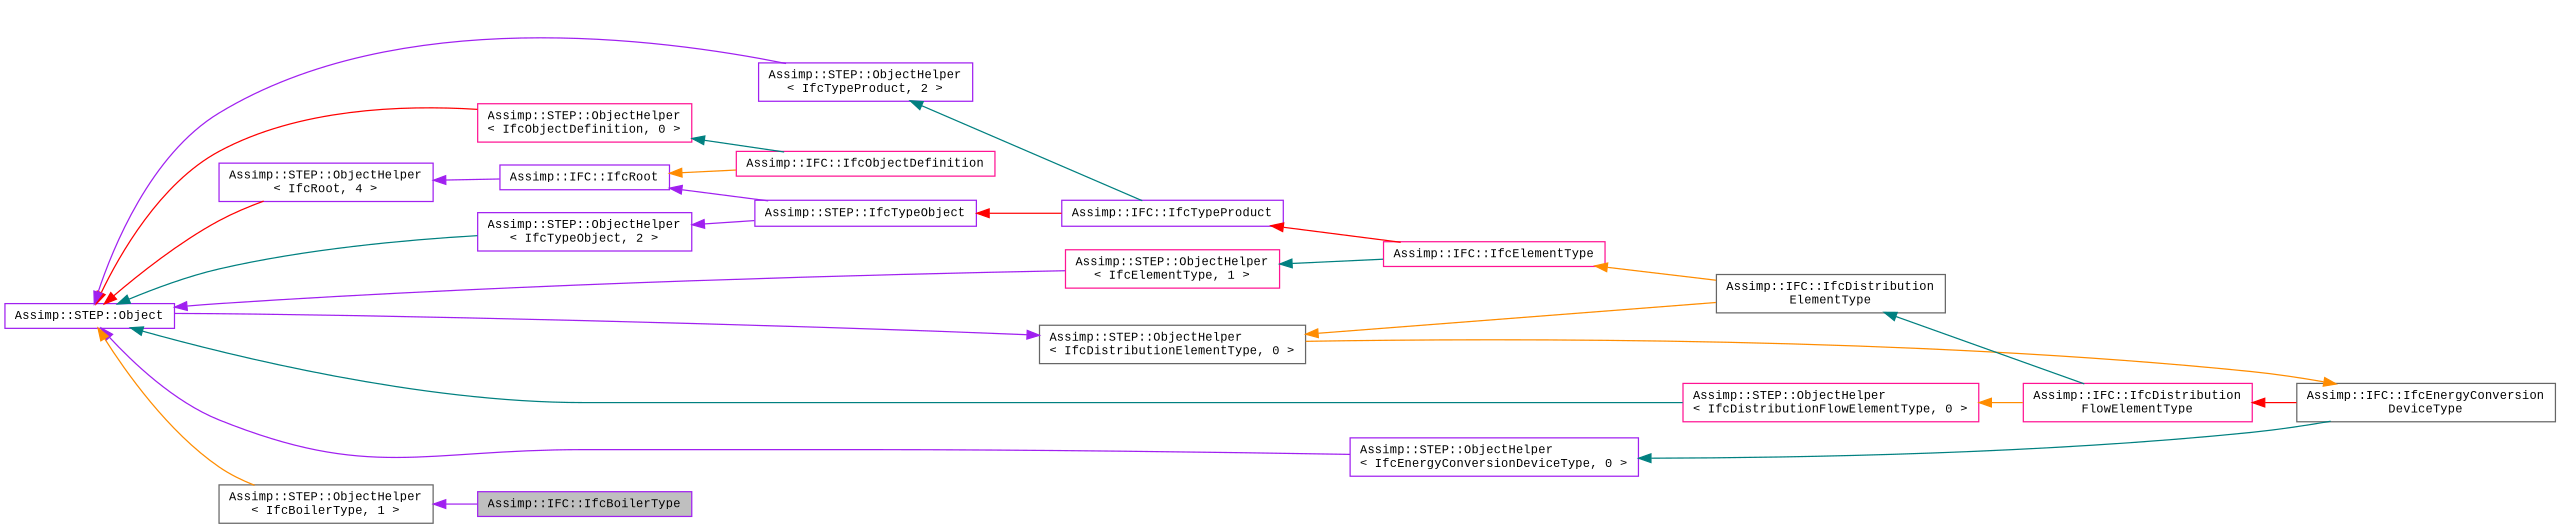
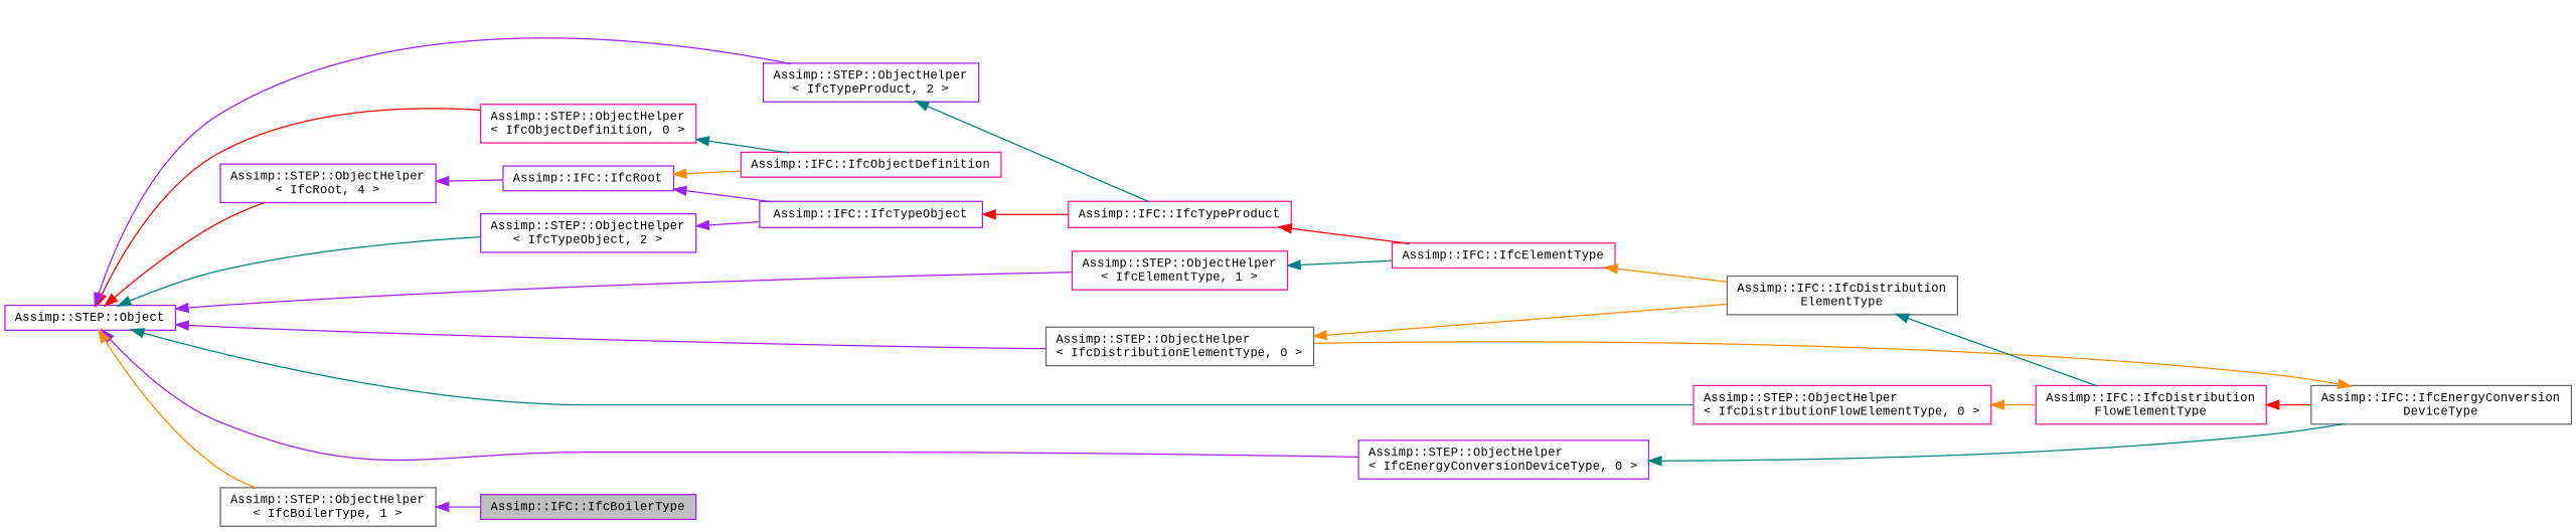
  digraph {
    fontname="Liberation Mono"
    rankdir=LR
    node [color=purple fillcolor=white fontname="Liberation Mono" fontsize=10 shape=record style=filled]
    edge [color=purple dir=back fontname="Liberation Mono" fontsize=10 labelfontname=Helvetica labelfontsize=10 style=solid]
    n1 [fillcolor=grey75 fontcolor=black height=0.2 label="Assimp::IFC::IfcBoilerType" width=0.4]
    n2 [color=gray40 height=0.2 label="Assimp::IFC::IfcEnergyConversion\lDeviceType" width=0.4]
    n3 [color=gray40 height=0.2 label="Assimp::STEP::ObjectHelper\l\< IfcDistributionElementType, 0 \>" width=0.4]
    n4 [color=deeppink height=0.2 label="Assimp::IFC::IfcDistribution\lFlowElementType" width=0.4]
    n5 [color=gray40 height=0.2 label="Assimp::IFC::IfcDistribution\lElementType" width=0.4]
    n6 [color=deeppink height=0.2 label="Assimp::IFC::IfcElementType" width=0.4]
-   n7 [height=0.2 label="Assimp::IFC::IfcTypeProduct" width=0.4]
-   n8 [height=0.2 label="Assimp::STEP::IfcTypeObject" width=0.4]
+   n7 [color=deeppink height=0.2 label="Assimp::IFC::IfcTypeProduct" width=0.4]
+   n8 [height=0.2 label="Assimp::IFC::IfcTypeObject" width=0.4]
    n9 [color=deeppink height=0.2 label="Assimp::IFC::IfcObjectDefinition" width=0.4]
    n10 [height=0.2 label="Assimp::IFC::IfcRoot" width=0.4]
    n11 [height=0.2 label="Assimp::STEP::ObjectHelper\l\< IfcRoot, 4 \>" width=0.4]
    n12 [height=0.2 label="Assimp::STEP::Object" width=0.4]
    n13 [color=deeppink height=0.2 label="Assimp::STEP::ObjectHelper\l\< IfcObjectDefinition, 0 \>" width=0.4]
    n14 [height=0.2 label="Assimp::STEP::ObjectHelper\l\< IfcTypeObject, 2 \>" width=0.4]
    n15 [height=0.2 label="Assimp::STEP::ObjectHelper\l\< IfcTypeProduct, 2 \>" width=0.4]
    n16 [color=deeppink height=0.2 label="Assimp::STEP::ObjectHelper\l\< IfcElementType, 1 \>" width=0.4]
    n17 [color=deeppink height=0.2 label="Assimp::STEP::ObjectHelper\l\< IfcDistributionFlowElementType, 0 \>" width=0.4]
    n18 [height=0.2 label="Assimp::STEP::ObjectHelper\l\< IfcEnergyConversionDeviceType, 0 \>" width=0.4]
    n19 [color=gray40 height=0.2 label="Assimp::STEP::ObjectHelper\l\< IfcBoilerType, 1 \>" width=0.4]
    n2 -> n3 [color=darkorange]
    n3 -> n5 [color=darkorange]
    n4 -> n2 [color=red]
    n5 -> n4 [color=teal]
    n6 -> n5 [color=darkorange]
    n7 -> n6 [color=red]
    n8 -> n7 [color=red]
    n10 -> n8
    n10 -> n9 [color=darkorange]
    n11 -> n10
-   n3 -> n12
+   n12 -> n3
    n12 -> n11 [color=red]
    n12 -> n13 [color=red]
    n12 -> n14 [color=teal]
    n12 -> n15
    n12 -> n16
    n12 -> n17 [color=teal]
    n12 -> n18
    n12 -> n19 [color=darkorange]
    n13 -> n9 [color=teal]
    n14 -> n8
    n15 -> n7 [color=teal]
    n16 -> n6 [color=teal]
    n17 -> n4 [color=darkorange]
    n18 -> n2 [color=teal]
    n19 -> n1
  }
